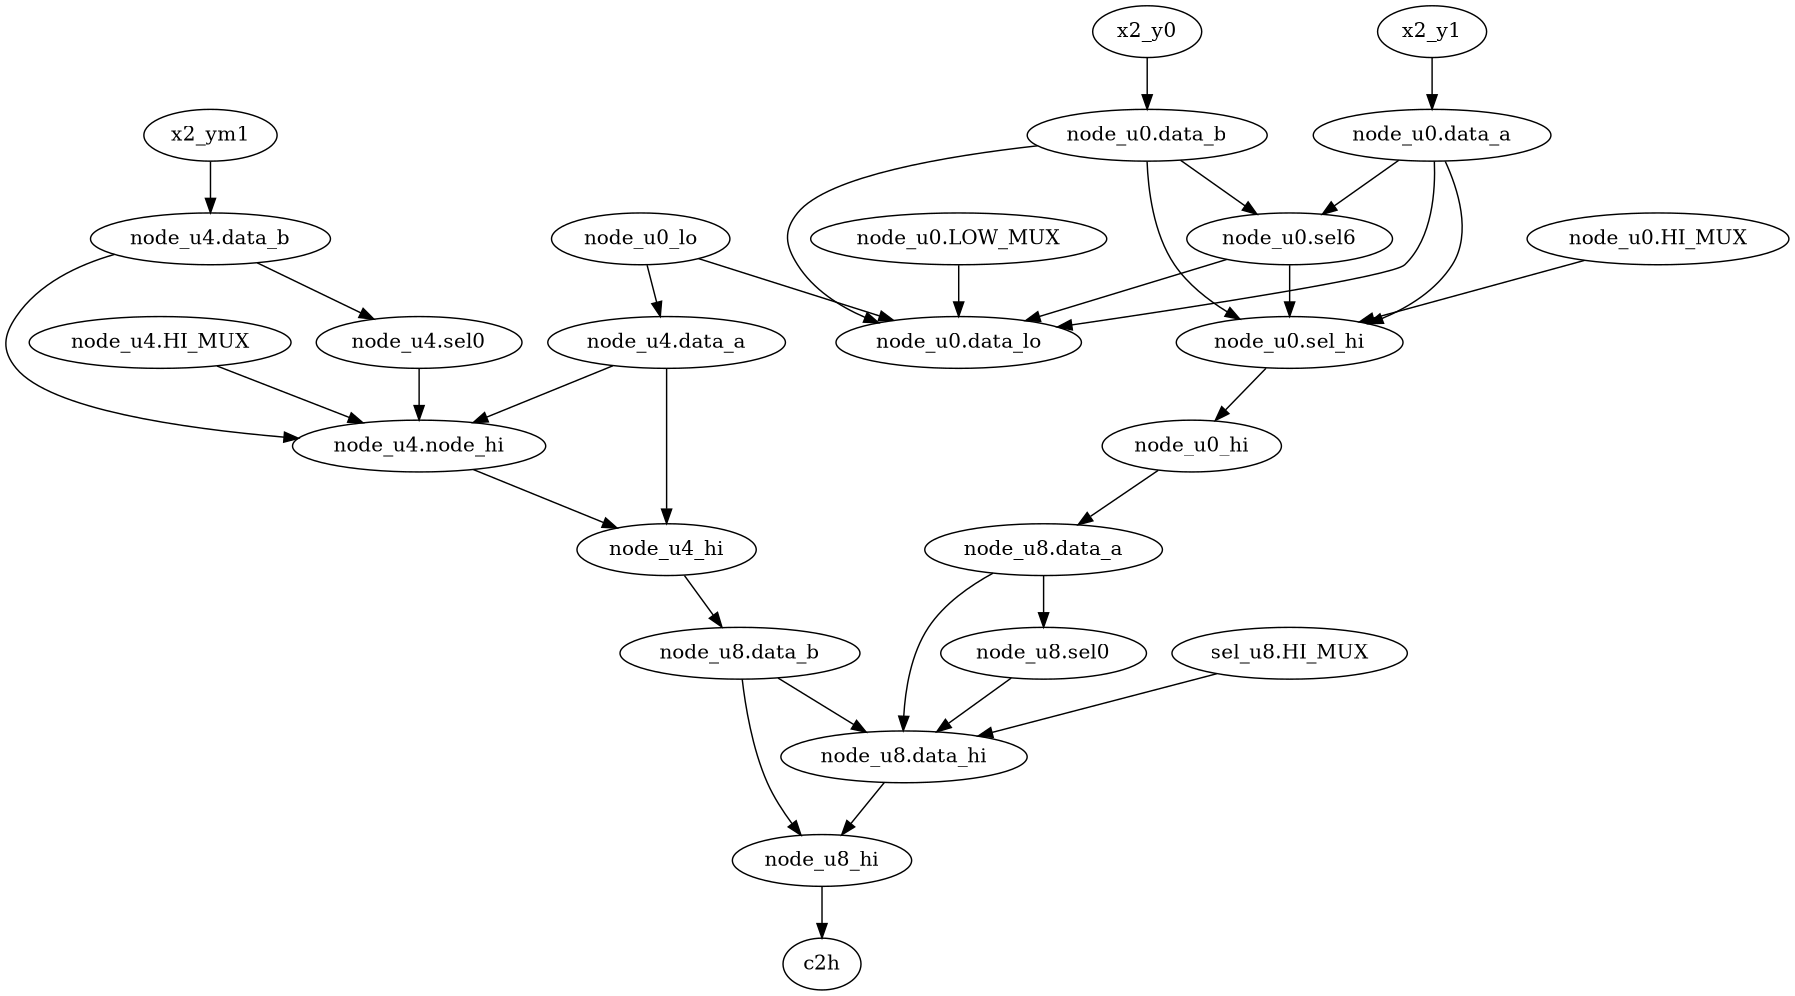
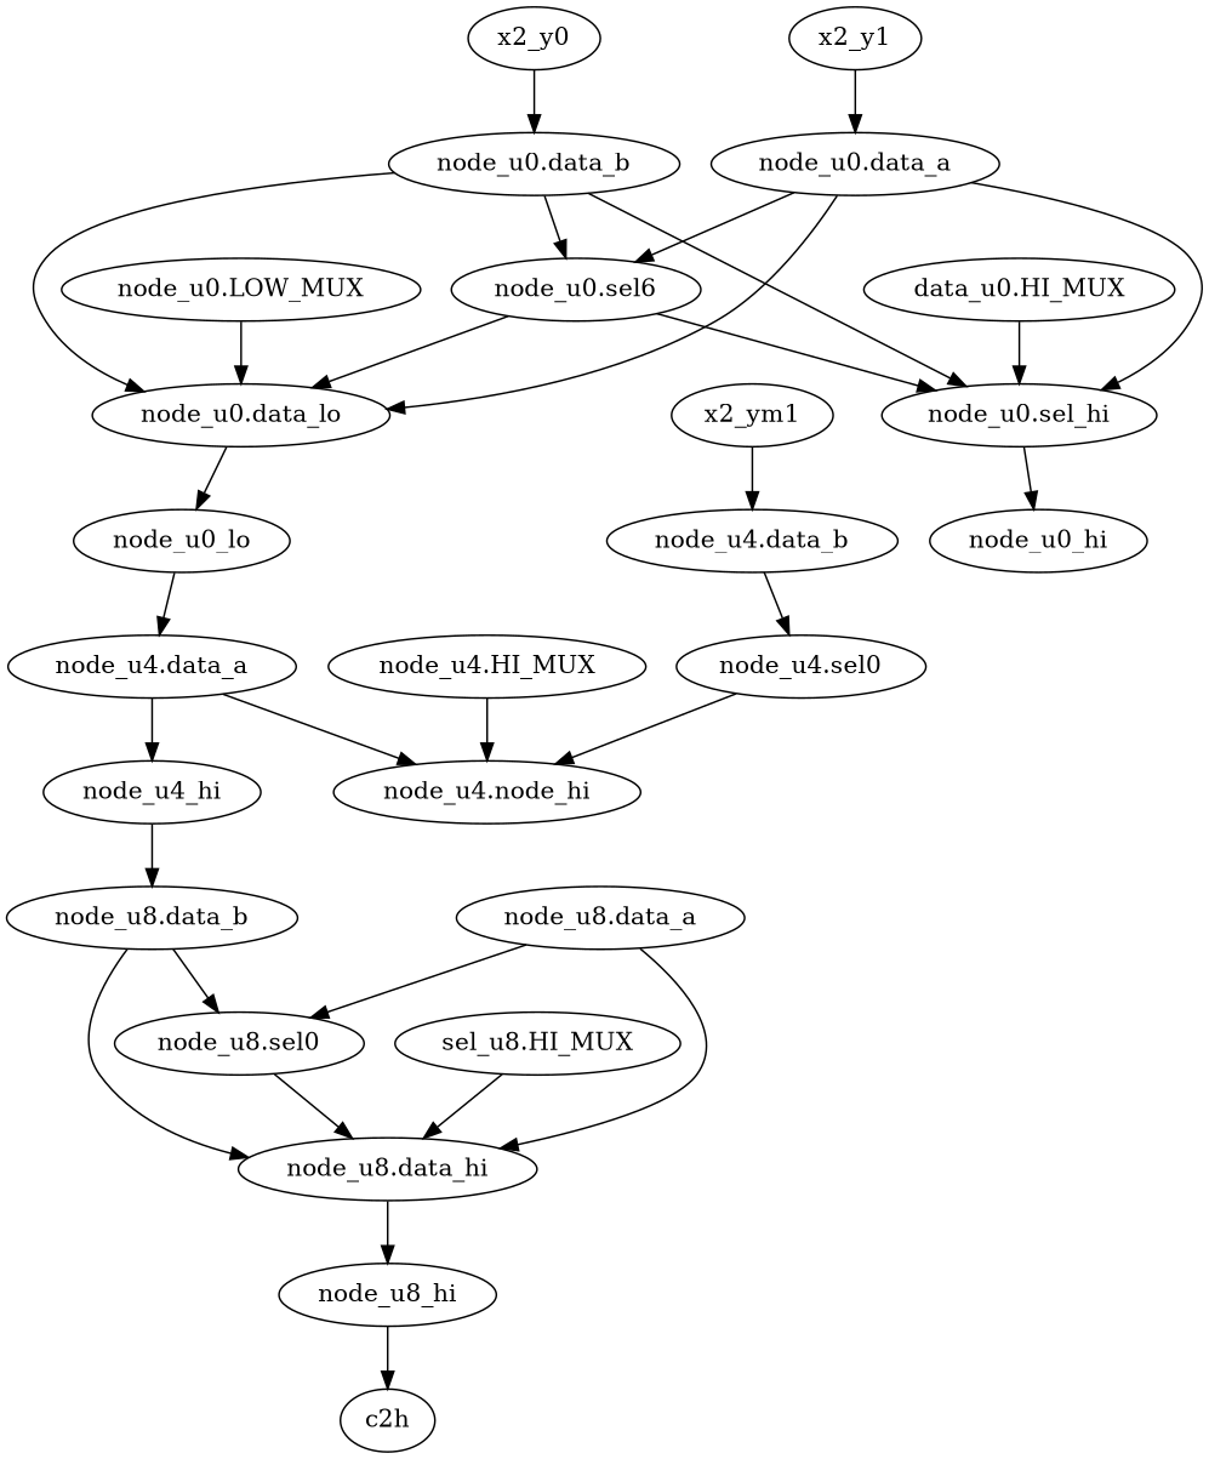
  strict digraph {
    node [complexity=5 importance=8.19599727381 rank=0.745090661255]
    n1 [importance=0.2198617642 label="node_u4.node_hi" rank=0.04397235284]
    node_u4_hi [importance=0.209711530079 rank=0.0419423060158]
    "node_u8.data_b" [importance=0.200444426643 rank=0.0400888853285]
    "node_u8.sel0" [complexity=3 importance=0.0958091063917 rank=0.0319363687972]
    "node_u8.data_hi" [complexity=2 importance=0.0290771011215 rank=0.0145385505608]
    "node_u0.data_lo" [complexity=8 importance=1.36250548163 rank=0.170313185204]
    node_u0_lo [complexity=8 importance=1.35280947976 rank=0.169101184969]
    "node_u4.data_a" [complexity=8 importance=1.34376924216 rank=0.16797115527]
    node_u8_hi [complexity=2 importance=0.0184502598506 rank=0.00922512992529]
    n10 [complexity=0 importance=0.00894468120601 label=c2h rank=0.0]
    n11 [complexity=4 importance=0.0623469505909 label="sel_u8.HI_MUX" rank=0.0155867376477]
    "node_u0.LOW_MUX" [complexity=10 importance=2.72920371161 rank=0.272920371161]
    node_u0_hi [importance=0.209370904836 rank=0.0418741809673]
    "node_u8.data_a" [importance=0.200330667242 rank=0.0400661334483]
    "node_u4.sel0" [complexity=6 importance=0.667528393851 rank=0.111254732309]
    "node_u4.data_b" [complexity=8 importance=1.34134617796 rank=0.167668272245]
    "node_u0.data_a" [complexity=11]
    n18 [importance=0.21906690671 label="node_u0.sel_hi" rank=0.043813381342]
    n19 [complexity=9 importance=4.09485394177 label="node_u0.sel6" rank=0.454983771308]
    "node_u0.data_b" [complexity=11]
-   "node_u0.HI_MUX" [complexity=7 importance=0.442326561768 rank=0.063189508824]
+   "node_u0.HI_MUX" [complexity=7 importance=0.442326561768 rank=0.063189508824 label="data_u0.HI_MUX"]
    x2_y1 [complexity=11 importance=8.20019002216 rank=0.745471820196]
    x2_y0 [complexity=11 importance=8.20019002216 rank=0.745471820196]
    x2_ym1 [complexity=8 importance=1.34553892631 rank=0.168192365789]
    "node_u4.HI_MUX" [complexity=7 importance=0.443916276748 rank=0.063416610964]
-   n1 -> node_u4_hi
    node_u4_hi -> "node_u8.data_b"
-   "node_u8.data_b" -> node_u8_hi
+   "node_u8.data_b" -> "node_u8.sel0"
    "node_u8.data_b" -> "node_u8.data_hi"
    "node_u8.sel0" -> "node_u8.data_hi"
    "node_u8.data_hi" -> node_u8_hi
-   node_u0_lo -> "node_u0.data_lo"
+   "node_u0.data_lo" -> node_u0_lo
    node_u0_lo -> "node_u4.data_a"
    "node_u4.data_a" -> n1
    "node_u4.data_a" -> node_u4_hi
    node_u8_hi -> n10
    n11 -> "node_u8.data_hi"
    "node_u0.LOW_MUX" -> "node_u0.data_lo"
-   node_u0_hi -> "node_u8.data_a"
    "node_u8.data_a" -> "node_u8.sel0"
    "node_u8.data_a" -> "node_u8.data_hi"
    "node_u4.sel0" -> n1
-   "node_u4.data_b" -> n1
    "node_u4.data_b" -> "node_u4.sel0"
    "node_u0.data_a" -> "node_u0.data_lo"
    "node_u0.data_a" -> n18
    "node_u0.data_a" -> n19
    n18 -> node_u0_hi
    n19 -> "node_u0.data_lo"
    n19 -> n18
    "node_u0.data_b" -> "node_u0.data_lo"
    "node_u0.data_b" -> n18
    "node_u0.data_b" -> n19
    "node_u0.HI_MUX" -> n18
    x2_y1 -> "node_u0.data_a"
    x2_y0 -> "node_u0.data_b"
    x2_ym1 -> "node_u4.data_b"
    "node_u4.HI_MUX" -> n1
  }
